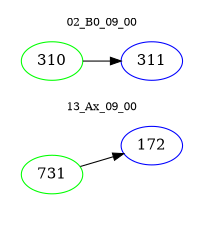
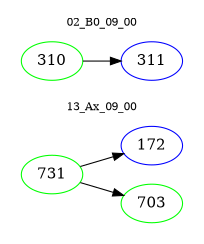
  digraph {
    rankdir=LR
    node [color=green]
    edge [color=black]
    n1 [label=731]
+   n2 [label=703]
    n3 [color=blue label=172]
    n4 [label=310]
    n5 [color=blue label=311]
    subgraph cluster_1 {
      color=white
      fontsize=10
      label="13_Ax_09_00"
      n1
+     n2
      n3
    }
    subgraph cluster_2 {
      color=white
      fontsize=10
      label="02_B0_09_00"
      n4
      n5
    }
+   n1 -> n2
    n1 -> n3
    n4 -> n5
  }
